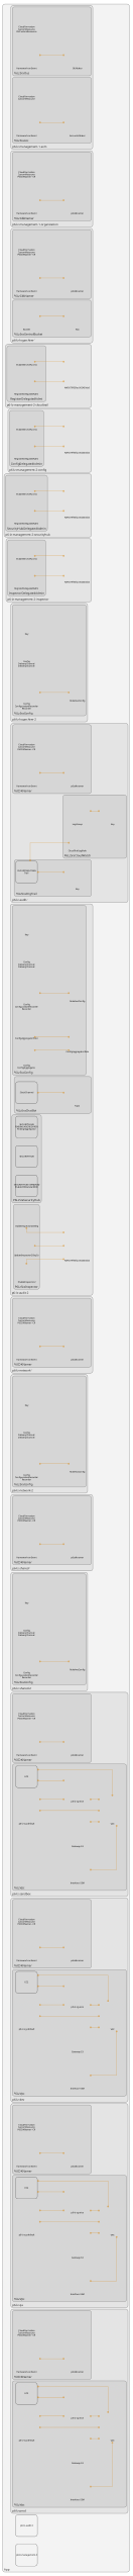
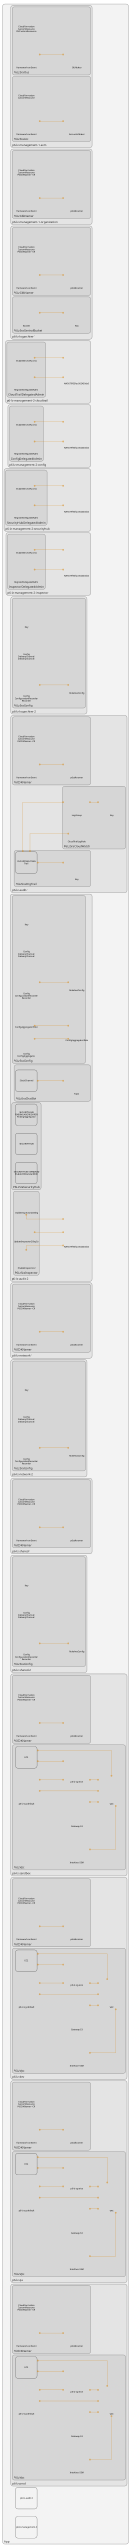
  digraph {
    compound=true
    fontcolor="#222222"
    fontname="Sans-Serif"
    fontsize=15
    nodesep=0.60
    rankdir=LR
    ranksep=0.75
    splines=ortho
    node [fixedsize=true fontname="Sans-Serif" fontsize=12 labelloc=b margin=8 penwidth=0 shape="node" style=rounded]
    edge [arrowhead=dot arrowtail=dot color="#D5871488" dir=both penwidth=2]
    n1 [height=2.266 label=" OUMaker" width=2]
    n2 [height=1.898 label=" CloudFormation\nCustomResource\nOUCustomResource" width=1.2]
    n3 [height=2.266 label=" framework-onEvent" width=2]
    n4 [height=2.266 label=" AccountsMaker" width=2]
    n5 [height=1.682 label=" CloudFormation\nCustomResource" width=1.2]
    n6 [height=2.266 label=" framework-onEvent" width=2]
    n7 [height=2.266 label=" p6cdknamer" width=2]
    n8 [height=1.898 label=" CloudFormation\nCustomResource\nP6CDKNamer--CR" width=1.2]
    n9 [height=2.266 label=" framework-onEvent" width=2]
    n10 [height=2.266 label=" p6cdknamer" width=2]
    n11 [height=1.898 label=" CloudFormation\nCustomResource\nP6CDKNamer--CR" width=1.2]
    n12 [height=2.266 label=" framework-onEvent" width=2]
    n13 [height=2.266 label=" Key" width=2]
    n14 [height=2.266 label=" Bucket" width=2]
    n15 [height=1.466 label=" EnableServiceAccess" width=1.2]
    n16 [height=1.682 label="\nRegisterDelegatedAdmi" width=1.2]
    n17 [height=2.4819999999999998 label="\nAWS679f53fac002430cb0" width=2]
    n18 [height=1.466 label=" EnableServiceAccess" width=1.2]
    n19 [height=1.682 label="\nRegisterDelegatedAdmi" width=1.2]
    n20 [height=2.4819999999999998 label="\nAWS679f53fac002430cb0" width=2]
    n21 [height=1.466 label=" EnableServiceAccess" width=1.2]
    n22 [height=1.682 label="\nRegisterDelegatedAdmi" width=1.2]
    n23 [height=2.4819999999999998 label="\nAWS679f53fac002430cb0" width=2]
    n24 [height=1.466 label=" EnableServiceAccess" width=1.2]
    n25 [height=1.682 label="\nRegisterDelegatedAdmi" width=1.2]
    n26 [height=2.4819999999999998 label="\nAWS679f53fac002430cb0" width=2]
    n27 [height=2.266 label=" Key" width=2]
    n28 [height=1.466 label=" RoleAwsConfig" width=1.2]
    n29 [height=1.898 label=" Config\nDeliveryChannel\nDeliveryChannel" width=1.2]
    n30 [height=2.6979999999999995 label=" Config\nConfigurationRecorder\nRecorder" width=2]
    n31 [height=2.266 label=" p6cdknamer" width=2]
    n32 [height=1.898 label=" CloudFormation\nCustomResource\nP6CDKNamer--CR" width=1.2]
    n33 [height=2.266 label=" framework-onEvent" width=2]
    n34 [height=2.266 label=" Key" width=2]
    n35 [height=2.266 label=" LogGroup" width=2]
    n36 [height=1.466 label=" CloudTrailLogRole" width=1.2]
    n37 [height=2.266 label=" Key" width=2]
    n38 [height=1.7 label=" CLOUDTRAIL TRAIL\nTrail" labelloc=c shape=box width=1.7 penwidth=""]
    n39 [height=2.266 label=" Key" width=2]
    n40 [height=1.466 label=" RoleAwsConfig" width=1.2]
    n41 [height=1.898 label=" Config\nDeliveryChannel\nDeliveryChannel" width=1.2]
    n42 [height=2.6979999999999995 label=" Config\nConfigurationRecorder\nRecorder" width=2]
    n43 [height=1.466 label=" ConfigAggregatorRole" width=1.2]
    n44 [height=1.682 label="\nConfigAggregatorPolic" width=1.2]
    n45 [height=1.682 label=" Config\nConfigAggregator" width=1.2]
    n46 [height=2.266 label=" Topic" width=2]
    n47 [height=1.7 label=" SlackChannel" labelloc=c shape=box width=1.7 penwidth=""]
    n48 [height=1.7 label=" SECURITYHUB\nFINDINGAGGREGATOR\nFindingAggregator" labelloc=c shape=box width=1.7 penwidth=""]
    n49 [height=1.7 label=" SECURITYHUB" labelloc=c shape=box width=1.7 penwidth=""]
    n50 [height=1.7 label=" SECURITYHUB STANDARD\nEnableCISStandard300" labelloc=c shape=box width=1.7 penwidth=""]
    n51 [height=1.682 label="\nEnableInspector2Deleg" width=1.2]
    n52 [height=1.682 label="\nUpdateInspector2OrgCo" width=1.2]
    n53 [height=1.466 label=" EnableInspector2" width=1.2]
    n54 [height=2.4819999999999998 label="\nAWS679f53fac002430cb0" width=2]
    n55 [height=2.266 label=" p6cdknamer" width=2]
    n56 [height=1.898 label=" CloudFormation\nCustomResource\nP6CDKNamer--CR" width=1.2]
    n57 [height=2.266 label=" framework-onEvent" width=2]
    n58 [height=2.266 label=" Key" width=2]
    n59 [height=1.466 label=" RoleAwsConfig" width=1.2]
    n60 [height=1.898 label=" Config\nDeliveryChannel\nDeliveryChannel" width=1.2]
    n61 [height=2.6979999999999995 label=" Config\nConfigurationRecorder\nRecorder" width=2]
    n62 [height=2.266 label=" p6cdknamer" width=2]
    n63 [height=1.898 label=" CloudFormation\nCustomResource\nP6CDKNamer--CR" width=1.2]
    n64 [height=2.266 label=" framework-onEvent" width=2]
    n65 [height=2.266 label=" Key" width=2]
    n66 [height=1.466 label=" RoleAwsConfig" width=1.2]
    n67 [height=1.898 label=" Config\nDeliveryChannel\nDeliveryChannel" width=1.2]
    n68 [height=2.6979999999999995 label=" Config\nConfigurationRecorder\nRecorder" width=2]
    n69 [height=2.266 label=" p6cdknamer" width=2]
    n70 [height=1.898 label=" CloudFormation\nCustomResource\nP6CDKNamer--CR" width=1.2]
    n71 [height=2.266 label=" framework-onEvent" width=2]
    n72 [height=2.266 label=" VPC" width=2]
    n73 [height=2.266 label=" p6-lz-sg-eice" width=2]
    n74 [height=1.7 label=" EC2" labelloc=c shape=box width=1.7 penwidth=""]
    n75 [height=2.266 label=" p6-lz-sg-default" width=2]
    n76 [height=2.266 label=" Gateway-S3" width=2]
    n77 [height=2.266 label=" Interface-SSM" width=2]
    n78 [height=2.266 label=" p6cdknamer" width=2]
    n79 [height=1.898 label=" CloudFormation\nCustomResource\nP6CDKNamer--CR" width=1.2]
    n80 [height=2.266 label=" framework-onEvent" width=2]
    n81 [height=2.266 label=" VPC" width=2]
    n82 [height=2.266 label=" p6-lz-sg-eice" width=2]
    n83 [height=1.7 label=" EC2" labelloc=c shape=box width=1.7 penwidth=""]
    n84 [height=2.266 label=" p6-lz-sg-default" width=2]
    n85 [height=2.266 label=" Gateway-S3" width=2]
    n86 [height=2.266 label=" Interface-SSM" width=2]
    n87 [height=2.266 label=" p6cdknamer" width=2]
    n88 [height=1.898 label=" CloudFormation\nCustomResource\nP6CDKNamer--CR" width=1.2]
    n89 [height=2.266 label=" framework-onEvent" width=2]
    n90 [height=2.266 label=" VPC" width=2]
    n91 [height=2.266 label=" p6-lz-sg-eice" width=2]
    n92 [height=1.7 label=" EC2" labelloc=c shape=box width=1.7 penwidth=""]
    n93 [height=2.266 label=" p6-lz-sg-default" width=2]
    n94 [height=2.266 label=" Gateway-S3" width=2]
    n95 [height=2.266 label=" Interface-SSM" width=2]
    n96 [height=2.266 label=" p6cdknamer" width=2]
    n97 [height=1.898 label=" CloudFormation\nCustomResource\nP6CDKNamer--CR" width=1.2]
    n98 [height=2.266 label=" framework-onEvent" width=2]
    n99 [height=2.266 label=" VPC" width=2]
    n100 [height=2.266 label=" p6-lz-sg-eice" width=2]
    n101 [height=1.7 label=" EC2" labelloc=c shape=box width=1.7 penwidth=""]
    n102 [height=2.266 label=" p6-lz-sg-default" width=2]
    n103 [height=2.266 label=" Gateway-S3" width=2]
    n104 [height=2.266 label=" Interface-SSM" width=2]
    n105 [height=1.7 label=" p6-lz-audit-3" labelloc=c shape=box width=1.7 penwidth=""]
    n106 [height=1.7 label=" p6-lz-management-3" labelloc=c shape=box width=1.7 penwidth=""]
    subgraph sub_1 {
      subgraph cluster_2 {
        fillcolor="#f3f3f3"
        fontsize=16
        label=App
        labeljust=l
        labelloc=b
        pencolor="#888888"
        penwidth=2
        style="filled,rounded"
        n105
        n106
        subgraph cluster_3 {
          fillcolor="#e4e4e4"
          fontsize=16
          label="p6-lz-management-1-avm"
          labeljust=l
          labelloc=b
          pencolor="#888888"
          penwidth=2
          style="filled,rounded"
          subgraph cluster_4 {
            fillcolor="#d6d6d6"
            fontsize=16
            label=P6LzSraOus
            labeljust=l
            labelloc=b
            pencolor="#888888"
            penwidth=2
            style="filled,rounded"
            n1
            n2
            n3
          }
          subgraph cluster_5 {
            fillcolor="#d6d6d6"
            fontsize=16
            label=P6LzSraAcc
            labeljust=l
            labelloc=b
            pencolor="#888888"
            penwidth=2
            style="filled,rounded"
            n4
            n5
            n6
          }
        }
        subgraph cluster_6 {
          fillcolor="#e4e4e4"
          fontsize=16
          label="p6-lz-management-1-organization"
          labeljust=l
          labelloc=b
          pencolor="#888888"
          penwidth=2
          style="filled,rounded"
          subgraph cluster_7 {
            fillcolor="#d6d6d6"
            fontsize=16
            label=P6LzCdkNamer
            labeljust=l
            labelloc=b
            pencolor="#888888"
            penwidth=2
            style="filled,rounded"
            n7
            n8
            n9
          }
        }
        subgraph cluster_8 {
          fillcolor="#e4e4e4"
          fontsize=16
          label="p6-lz-logarchive-1"
          labeljust=l
          labelloc=b
          pencolor="#888888"
          penwidth=2
          style="filled,rounded"
          subgraph cluster_9 {
            fillcolor="#d6d6d6"
            fontsize=16
            label=P6LzCdkNamer
            labeljust=l
            labelloc=b
            pencolor="#888888"
            penwidth=2
            style="filled,rounded"
            n10
            n11
            n12
          }
          subgraph cluster_10 {
            fillcolor="#d6d6d6"
            fontsize=16
            label=P6LzSraCentralBucket
            labeljust=l
            labelloc=b
            pencolor="#888888"
            penwidth=2
            style="filled,rounded"
            n13
            n14
          }
        }
        subgraph cluster_11 {
          fillcolor="#e4e4e4"
          fontsize=16
          label="p6-lz-management-2-cloudtrail"
          labeljust=l
          labelloc=b
          pencolor="#888888"
          penwidth=2
          style="filled,rounded"
          n17
          subgraph cluster_12 {
            fillcolor="#d6d6d6"
            fontsize=16
-           label=RegisterDelegatedAdmi
+           label=CloudTrailDelegatedAdmin
            labeljust=l
            labelloc=b
            pencolor="#888888"
            penwidth=2
            style="filled,rounded"
            n15
            n16
          }
        }
        subgraph cluster_13 {
          fillcolor="#e4e4e4"
          fontsize=16
          label="p6-lz-management-2-config"
          labeljust=l
          labelloc=b
          pencolor="#888888"
          penwidth=2
          style="filled,rounded"
          n20
          subgraph cluster_14 {
            fillcolor="#d6d6d6"
            fontsize=16
            label=ConfigDelegatedAdmin
            labeljust=l
            labelloc=b
            pencolor="#888888"
            penwidth=2
            style="filled,rounded"
            n18
            n19
          }
        }
        subgraph cluster_15 {
          fillcolor="#e4e4e4"
          fontsize=16
          label="p6-lz-management-2-securityhub"
          labeljust=l
          labelloc=b
          pencolor="#888888"
          penwidth=2
          style="filled,rounded"
          n23
          subgraph cluster_16 {
            fillcolor="#d6d6d6"
            fontsize=16
            label=SecurityHubDelegatedAdmin
            labeljust=l
            labelloc=b
            pencolor="#888888"
            penwidth=2
            style="filled,rounded"
            n21
            n22
          }
        }
        subgraph cluster_17 {
          fillcolor="#e4e4e4"
          fontsize=16
          label="p6-lz-management-2-inspector"
          labeljust=l
          labelloc=b
          pencolor="#888888"
          penwidth=2
          style="filled,rounded"
          n26
          subgraph cluster_18 {
            fillcolor="#d6d6d6"
            fontsize=16
            label=InspectorDelegatedAdmin
            labeljust=l
            labelloc=b
            pencolor="#888888"
            penwidth=2
            style="filled,rounded"
            n24
            n25
          }
        }
        subgraph cluster_19 {
          fillcolor="#e4e4e4"
          fontsize=16
          label="p6-lz-logarchive-2"
          labeljust=l
          labelloc=b
          pencolor="#888888"
          penwidth=2
          style="filled,rounded"
          subgraph cluster_20 {
            fillcolor="#d6d6d6"
            fontsize=16
            label=P6LzSraConfig
            labeljust=l
            labelloc=b
            pencolor="#888888"
            penwidth=2
            style="filled,rounded"
            n27
            n28
            n29
            n30
          }
        }
        subgraph cluster_21 {
          fillcolor="#e4e4e4"
          fontsize=16
          label="p6-lz-audit-1"
          labeljust=l
          labelloc=b
          pencolor="#888888"
          penwidth=2
          style="filled,rounded"
          subgraph cluster_22 {
            fillcolor="#d6d6d6"
            fontsize=16
            label=P6CDKNamer
            labeljust=l
            labelloc=b
            pencolor="#888888"
            penwidth=2
            style="filled,rounded"
            n31
            n32
            n33
          }
          subgraph cluster_23 {
            fillcolor="#d6d6d6"
            fontsize=16
            label=P6LzSraCloudWatch
            labeljust=l
            labelloc=b
            pencolor="#888888"
            penwidth=2
            style="filled,rounded"
            n34
            n35
            n36
          }
          subgraph cluster_24 {
            fillcolor="#d6d6d6"
            fontsize=16
            label=P6LzSraOrgTrail
            labeljust=l
            labelloc=b
            pencolor="#888888"
            penwidth=2
            style="filled,rounded"
            n37
            n38
          }
        }
        subgraph cluster_25 {
          fillcolor="#e4e4e4"
          fontsize=16
          label="p6-lz-audit-2"
          labeljust=l
          labelloc=b
          pencolor="#888888"
          penwidth=2
          style="filled,rounded"
          n54
          subgraph cluster_26 {
            fillcolor="#d6d6d6"
            fontsize=16
            label=P6LzSraConfig
            labeljust=l
            labelloc=b
            pencolor="#888888"
            penwidth=2
            style="filled,rounded"
            n39
            n40
            n41
            n42
            n43
            n44
            n45
          }
          subgraph cluster_27 {
            fillcolor="#d6d6d6"
            fontsize=16
            label=P6LzSraChatBot
            labeljust=l
            labelloc=b
            pencolor="#888888"
            penwidth=2
            style="filled,rounded"
            n46
            n47
          }
          subgraph cluster_28 {
            fillcolor="#d6d6d6"
            fontsize=16
            label=P6LzSraSecurityHub
            labeljust=l
            labelloc=b
            pencolor="#888888"
            penwidth=2
            style="filled,rounded"
            n48
            n49
            n50
          }
          subgraph cluster_29 {
            fillcolor="#d6d6d6"
            fontsize=16
            label=P6LzSraInspector
            labeljust=l
            labelloc=b
            pencolor="#888888"
            penwidth=2
            style="filled,rounded"
            n51
            n52
            n53
          }
        }
        subgraph cluster_30 {
          fillcolor="#e4e4e4"
          fontsize=16
          label="p6-lz-network-1"
          labeljust=l
          labelloc=b
          pencolor="#888888"
          penwidth=2
          style="filled,rounded"
          subgraph cluster_31 {
            fillcolor="#d6d6d6"
            fontsize=16
            label=P6CDKNamer
            labeljust=l
            labelloc=b
            pencolor="#888888"
            penwidth=2
            style="filled,rounded"
            n55
            n56
            n57
          }
        }
        subgraph cluster_32 {
          fillcolor="#e4e4e4"
          fontsize=16
          label="p6-lz-network-2"
          labeljust=l
          labelloc=b
          pencolor="#888888"
          penwidth=2
          style="filled,rounded"
          subgraph cluster_33 {
            fillcolor="#d6d6d6"
            fontsize=16
            label=P6LzSraConfig
            labeljust=l
            labelloc=b
            pencolor="#888888"
            penwidth=2
            style="filled,rounded"
            n58
            n59
            n60
            n61
          }
        }
        subgraph cluster_34 {
          fillcolor="#e4e4e4"
          fontsize=16
          label="p6-lz-shared-1"
          labeljust=l
          labelloc=b
          pencolor="#888888"
          penwidth=2
          style="filled,rounded"
          subgraph cluster_35 {
            fillcolor="#d6d6d6"
            fontsize=16
            label=P6CDKNamer
            labeljust=l
            labelloc=b
            pencolor="#888888"
            penwidth=2
            style="filled,rounded"
            n62
            n63
            n64
          }
        }
        subgraph cluster_36 {
          fillcolor="#e4e4e4"
          fontsize=16
          label="p6-lz-shared-2"
          labeljust=l
          labelloc=b
          pencolor="#888888"
          penwidth=2
          style="filled,rounded"
          subgraph cluster_37 {
            fillcolor="#d6d6d6"
            fontsize=16
            label=P6LzSraConfig
            labeljust=l
            labelloc=b
            pencolor="#888888"
            penwidth=2
            style="filled,rounded"
            n65
            n66
            n67
            n68
          }
        }
        subgraph cluster_38 {
          fillcolor="#e4e4e4"
          fontsize=16
          label="p6-lz-sandbox"
          labeljust=l
          labelloc=b
          pencolor="#888888"
          penwidth=2
          style="filled,rounded"
          subgraph cluster_39 {
            fillcolor="#d6d6d6"
            fontsize=16
            label=P6CDKNamer
            labeljust=l
            labelloc=b
            pencolor="#888888"
            penwidth=2
            style="filled,rounded"
            n69
            n70
            n71
          }
          subgraph cluster_40 {
            fillcolor="#d6d6d6"
            fontsize=16
            label=P6LzVpc
            labeljust=l
            labelloc=b
            pencolor="#888888"
            penwidth=2
            style="filled,rounded"
            n72
            n73
            n74
            n75
            n76
            n77
          }
        }
        subgraph cluster_41 {
          fillcolor="#e4e4e4"
          fontsize=16
          label="p6-lz-dev"
          labeljust=l
          labelloc=b
          pencolor="#888888"
          penwidth=2
          style="filled,rounded"
          subgraph cluster_42 {
            fillcolor="#d6d6d6"
            fontsize=16
            label=P6CDKNamer
            labeljust=l
            labelloc=b
            pencolor="#888888"
            penwidth=2
            style="filled,rounded"
            n78
            n79
            n80
          }
          subgraph cluster_43 {
            fillcolor="#d6d6d6"
            fontsize=16
            label=P6LzVpc
            labeljust=l
            labelloc=b
            pencolor="#888888"
            penwidth=2
            style="filled,rounded"
            n81
            n82
            n83
            n84
            n85
            n86
          }
        }
        subgraph cluster_44 {
          fillcolor="#e4e4e4"
          fontsize=16
          label="p6-lz-qa"
          labeljust=l
          labelloc=b
          pencolor="#888888"
          penwidth=2
          style="filled,rounded"
          subgraph cluster_45 {
            fillcolor="#d6d6d6"
            fontsize=16
            label=P6CDKNamer
            labeljust=l
            labelloc=b
            pencolor="#888888"
            penwidth=2
            style="filled,rounded"
            n87
            n88
            n89
          }
          subgraph cluster_46 {
            fillcolor="#d6d6d6"
            fontsize=16
            label=P6LzVpc
            labeljust=l
            labelloc=b
            pencolor="#888888"
            penwidth=2
            style="filled,rounded"
            n90
            n91
            n92
            n93
            n94
            n95
          }
        }
        subgraph cluster_47 {
          fillcolor="#e4e4e4"
          fontsize=16
          label="p6-lz-prod"
          labeljust=l
          labelloc=b
          pencolor="#888888"
          penwidth=2
          style="filled,rounded"
          subgraph cluster_48 {
            fillcolor="#d6d6d6"
            fontsize=16
            label=P6CDKNamer
            labeljust=l
            labelloc=b
            pencolor="#888888"
            penwidth=2
            style="filled,rounded"
            n96
            n97
            n98
          }
          subgraph cluster_49 {
            fillcolor="#d6d6d6"
            fontsize=16
            label=P6LzVpc
            labeljust=l
            labelloc=b
            pencolor="#888888"
            penwidth=2
            style="filled,rounded"
            n99
            n100
            n101
            n102
            n103
            n104
          }
        }
      }
    }
    n3 -> n1
    n6 -> n4
    n9 -> n7
    n12 -> n10
    n14 -> n13
    n15 -> n17
    n16 -> n17
    n18 -> n20
    n19 -> n20
    n21 -> n23
    n22 -> n23
    n24 -> n26
    n25 -> n26
    n30 -> n28
    n33 -> n31
    n35 -> n34
+   n38 -> n35
    n38 -> n36
    n38 -> n37
    n42 -> n40
    n44 -> n43
    n45 -> n43
    n47 -> n46
    n51 -> n54
    n52 -> n54
    n53 -> n54
    n57 -> n55
    n61 -> n59
    n64 -> n62
    n68 -> n66
    n71 -> n69
    n73 -> n72
    n74 -> n72
    n74 -> n73
    n75 -> n72
    n75 -> n73
    n76 -> n72
    n77 -> n72
    n80 -> n78
    n82 -> n81
    n83 -> n81
    n83 -> n82
    n84 -> n81
    n84 -> n82
    n85 -> n81
    n86 -> n81
    n89 -> n87
    n91 -> n90
    n92 -> n90
    n92 -> n91
    n93 -> n90
    n93 -> n91
    n94 -> n90
    n95 -> n90
    n98 -> n96
    n100 -> n99
    n101 -> n99
    n101 -> n100
    n102 -> n99
    n102 -> n100
    n103 -> n99
    n104 -> n99
  }
